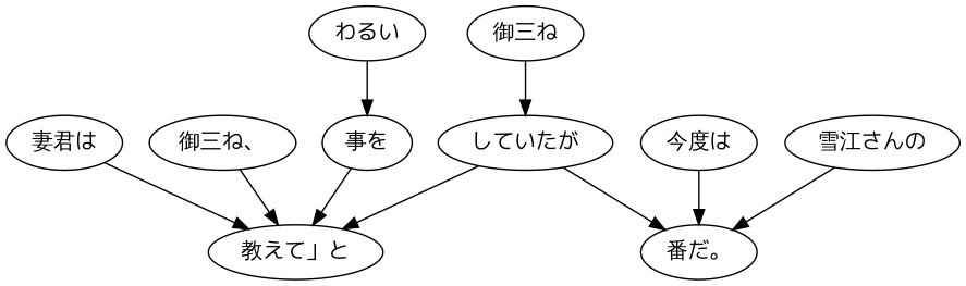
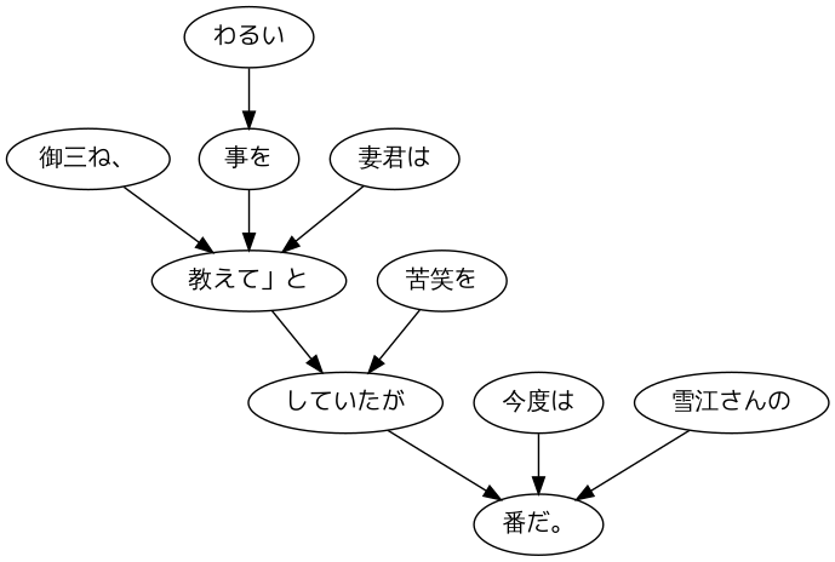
  digraph {
    fontname="Liberation Mono"
    node [fontname="Liberation Mono"]
    edge [fontname="Liberation Mono"]
    n1 [label="御三ね、"]
    n2 [label="教えて」と"]
    n3 [label="していたが"]
    n4 [label="わるい"]
    n5 [label="事を"]
    n6 [label="番だ。"]
    n7 [label="妻君は"]
-   n8 [label="御三ね"]
+   n8 [label="苦笑を"]
    n9 [label="今度は"]
    n10 [label="雪江さんの"]
    n1 -> n2
-   n3 -> n2
+   n2 -> n3
    n3 -> n6
    n4 -> n5
    n5 -> n2
    n7 -> n2
    n8 -> n3
    n9 -> n6
    n10 -> n6
  }
